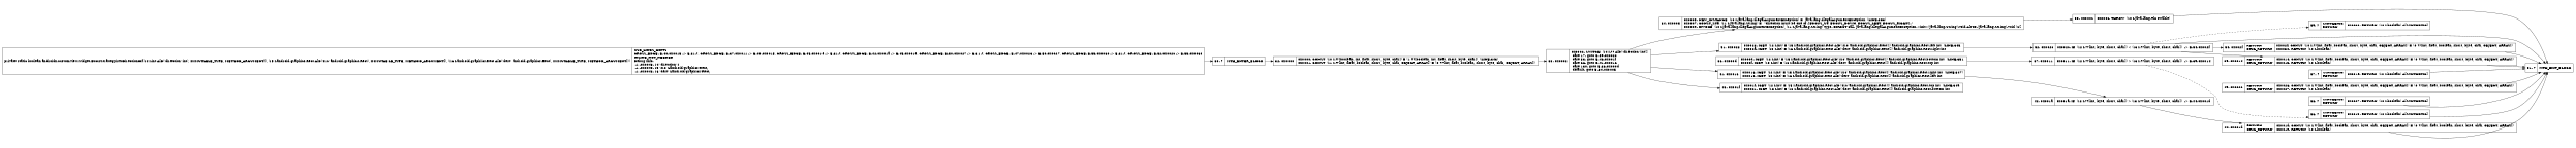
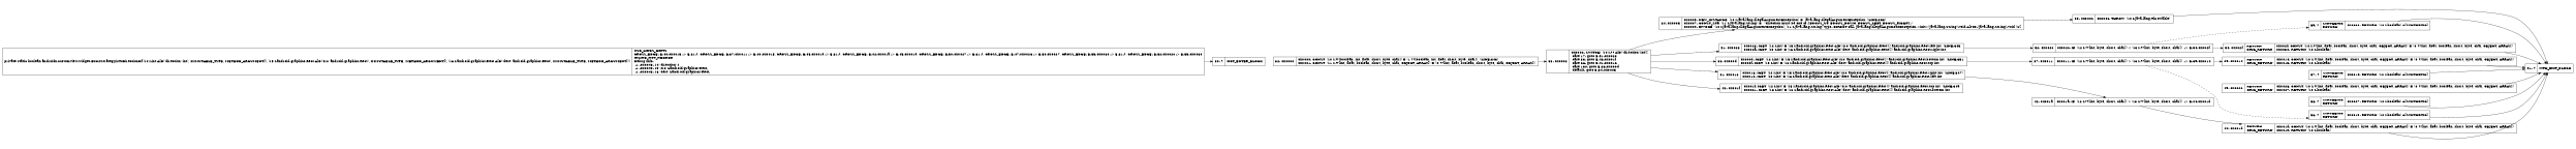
  digraph {
    rankdir=LR
    node [shape=record]
-   n1 [label="{30\:\ ?|MTH_ENTER_BLOCK\l}"]
+   n1 [label="{30\:\ ?|NOT_ENTER_BLOCK\l}"]
    n2 [label="{32\:\ 0x0000|0x0000: CONST  (r0 I:??[boolean, int, float, short, byte, char]) = (1 ??[boolean, int, float, short, byte, char])  (LINE:343)\l0x0001: CONST  (r1 I:??[int, float, boolean, short, byte, char, OBJECT, ARRAY]) = (0 ??[int, float, boolean, short, byte, char, OBJECT, ARRAY]) \l}"]
-   n3 [label="{33\:\ 0x0002|0x0002: SWITCH  (r4 I:?? A[D('direction' int)])\l case 17: goto B:59:0x0028\l case 33: goto B:46:0x001f\l case 66: goto B:41:0x0016\l case 130: goto B:36:0x000d\l default: goto B:34:0x0005 \l}"]
+   n3 [label="{33\:\ 0x0002|0x0002: SWITCH  (r4 I:?? A[D('direction' int)])\l case 17: goto B:51:0x0028\l case 33: goto B:46:0x001f\l case 66: goto B:41:0x0016\l case 130: goto B:36:0x000d\l default: goto B:34:0x0005 \l}"]
    n4 [label="{34\:\ 0x0005|0x0005: NEW_INSTANCE  (r0 I:java.lang.IllegalArgumentException) =  java.lang.IllegalArgumentException  (LINE:353)\l0x0007: CONST_STR  (r1 I:java.lang.String) =  \"direction must be one of \{FOCUS_UP, FOCUS_DOWN, FOCUS_LEFT, FOCUS_RIGHT\}.\" \l0x0009: INVOKE  (r0 I:java.lang.IllegalArgumentException), (r1 I:java.lang.String) type: DIRECT call: java.lang.IllegalArgumentException.\<init\>(java.lang.String):void A[MD:(java.lang.String):void (c)]\l}"]
    n5 [label="{36\:\ 0x000d|0x000d: IGET  (r2 I:int) = (r5 I:android.graphics.Rect A[D('src' android.graphics.Rect)]) android.graphics.Rect.bottom int  (LINE:351)\l0x000f: IGET  (r3 I:int) = (r6 I:android.graphics.Rect A[D('dest' android.graphics.Rect)]) android.graphics.Rect.top int \l}"]
    n6 [label="{41\:\ 0x0016|0x0016: IGET  (r2 I:int) = (r5 I:android.graphics.Rect A[D('src' android.graphics.Rect)]) android.graphics.Rect.right int  (LINE:347)\l0x0018: IGET  (r3 I:int) = (r6 I:android.graphics.Rect A[D('dest' android.graphics.Rect)]) android.graphics.Rect.left int \l}"]
    n7 [label="{46\:\ 0x001f|0x001f: IGET  (r2 I:int) = (r5 I:android.graphics.Rect A[D('src' android.graphics.Rect)]) android.graphics.Rect.top int  (LINE:349)\l0x0021: IGET  (r3 I:int) = (r6 I:android.graphics.Rect A[D('dest' android.graphics.Rect)]) android.graphics.Rect.bottom int \l}"]
    n8 [label="{51\:\ 0x0028|0x0028: IGET  (r2 I:int) = (r5 I:android.graphics.Rect A[D('src' android.graphics.Rect)]) android.graphics.Rect.left int  (LINE:345)\l0x002a: IGET  (r3 I:int) = (r6 I:android.graphics.Rect A[D('dest' android.graphics.Rect)]) android.graphics.Rect.right int \l}"]
    n9 [label="{35\:\ 0x000c|0x000c: THROW  (r0 I:java.lang.Throwable) \l}"]
    n10 [label="{37\:\ 0x0011|0x0011: IF  (r2 I:??[int, byte, short, char]) \> (r3 I:??[int, byte, short, char])  \-\> B:39:0x0014 \l}"]
    n11 [label="{42\:\ 0x001a|0x001a: IF  (r2 I:??[int, byte, short, char]) \> (r3 I:??[int, byte, short, char])  \-\> B:44:0x001d \l}"]
    n12 [label="{52\:\ 0x002c|0x002c: IF  (r2 I:??[int, byte, short, char]) \< (r3 I:??[int, byte, short, char])  \-\> B:54:0x002f \l}"]
    n13 [label="{31\:\ ?|MTH_EXIT_BLOCK\l}"]
    n14 [label="{39\:\ 0x0014|RETURN\lORIG_RETURN\l|0x0014: CONST  (r0 I:??[int, float, boolean, short, byte, char, OBJECT, ARRAY]) = (0 ??[int, float, boolean, short, byte, char, OBJECT, ARRAY]) \l0x0015: RETURN  (r0 I:boolean) \l}"]
    n15 [label="{56\:\ ?|SYNTHETIC\lRETURN\l|0x0015: RETURN  (r0 I:boolean) A[SYNTHETIC]\l}"]
    n16 [label="{44\:\ 0x001d|RETURN\lORIG_RETURN\l|0x001d: CONST  (r0 I:??[int, float, boolean, short, byte, char, OBJECT, ARRAY]) = (0 ??[int, float, boolean, short, byte, char, OBJECT, ARRAY]) \l0x001e: RETURN  (r0 I:boolean) \l}"]
    n17 [label="{57\:\ ?|SYNTHETIC\lRETURN\l|0x001e: RETURN  (r0 I:boolean) A[SYNTHETIC]\l}"]
    n18 [label="{49\:\ 0x0026|RETURN\lORIG_RETURN\l|0x0026: CONST  (r0 I:??[int, float, boolean, short, byte, char, OBJECT, ARRAY]) = (0 ??[int, float, boolean, short, byte, char, OBJECT, ARRAY]) \l0x0027: RETURN  (r0 I:boolean) \l}"]
    n19 [label="{58\:\ ?|SYNTHETIC\lRETURN\l|0x0027: RETURN  (r0 I:boolean) A[SYNTHETIC]\l}"]
    n20 [label="{54\:\ 0x002f|RETURN\lORIG_RETURN\l|0x002f: CONST  (r0 I:??[int, float, boolean, short, byte, char, OBJECT, ARRAY]) = (0 ??[int, float, boolean, short, byte, char, OBJECT, ARRAY]) \l0x0030: RETURN  (r0 I:boolean) \l}"]
    n21 [label="{59\:\ ?|SYNTHETIC\lRETURN\l|0x0030: RETURN  (r0 I:boolean) A[SYNTHETIC]\l}"]
    n22 [label="{private static boolean androidx.customview.widget.FocusStrategy.isToDirectionOf((r4 I:int A[D('direction' int), IMMUTABLE_TYPE, METHOD_ARGUMENT]), (r5 I:android.graphics.Rect A[D('src' android.graphics.Rect), IMMUTABLE_TYPE, METHOD_ARGUMENT]), (r6 I:android.graphics.Rect A[D('dest' android.graphics.Rect), IMMUTABLE_TYPE, METHOD_ARGUMENT]))  | USE_LINES_HINTS\lCROSS_EDGE: B:40:0x0015 \-\> B:31:?, CROSS_EDGE: B:37:0x0011 \-\> B:40:0x0015, CROSS_EDGE: B:45:0x001e \-\> B:31:?, CROSS_EDGE: B:42:0x001a \-\> B:45:0x001e, CROSS_EDGE: B:50:0x0027 \-\> B:31:?, CROSS_EDGE: B:47:0x0023 \-\> B:50:0x0027, CROSS_EDGE: B:55:0x0030 \-\> B:31:?, CROSS_EDGE: B:52:0x002c \-\> B:55:0x0030\lINLINE_NOT_NEEDED\lDebug Info:\l  \-1 \-0x0043: r4 'direction' I\l  \-1 \-0x0043: r5 'src' Landroid\/graphics\/Rect;\l  \-1 \-0x0043: r6 'dest' Landroid\/graphics\/Rect;\l}"]
-   n1 -> n2
    n2 -> n3
    n3 -> n4
+   n3 -> n5
    n3 -> n6
    n3 -> n7
    n3 -> n8
    n4 -> n9
    n5 -> n10
    n6 -> n11
    n8 -> n12
    n9 -> n13
-   n12 -> n14
+   n10 -> n14
    n10 -> n15 [style=dashed]
    n11 -> n16
    n12 -> n20
    n12 -> n21 [style=dashed]
    n14 -> n13
    n15 -> n13
    n16 -> n13
    n17 -> n13
    n18 -> n13
    n19 -> n13
    n20 -> n13
-   n12 -> n13
+   n21 -> n13
    n22 -> n1
  }
